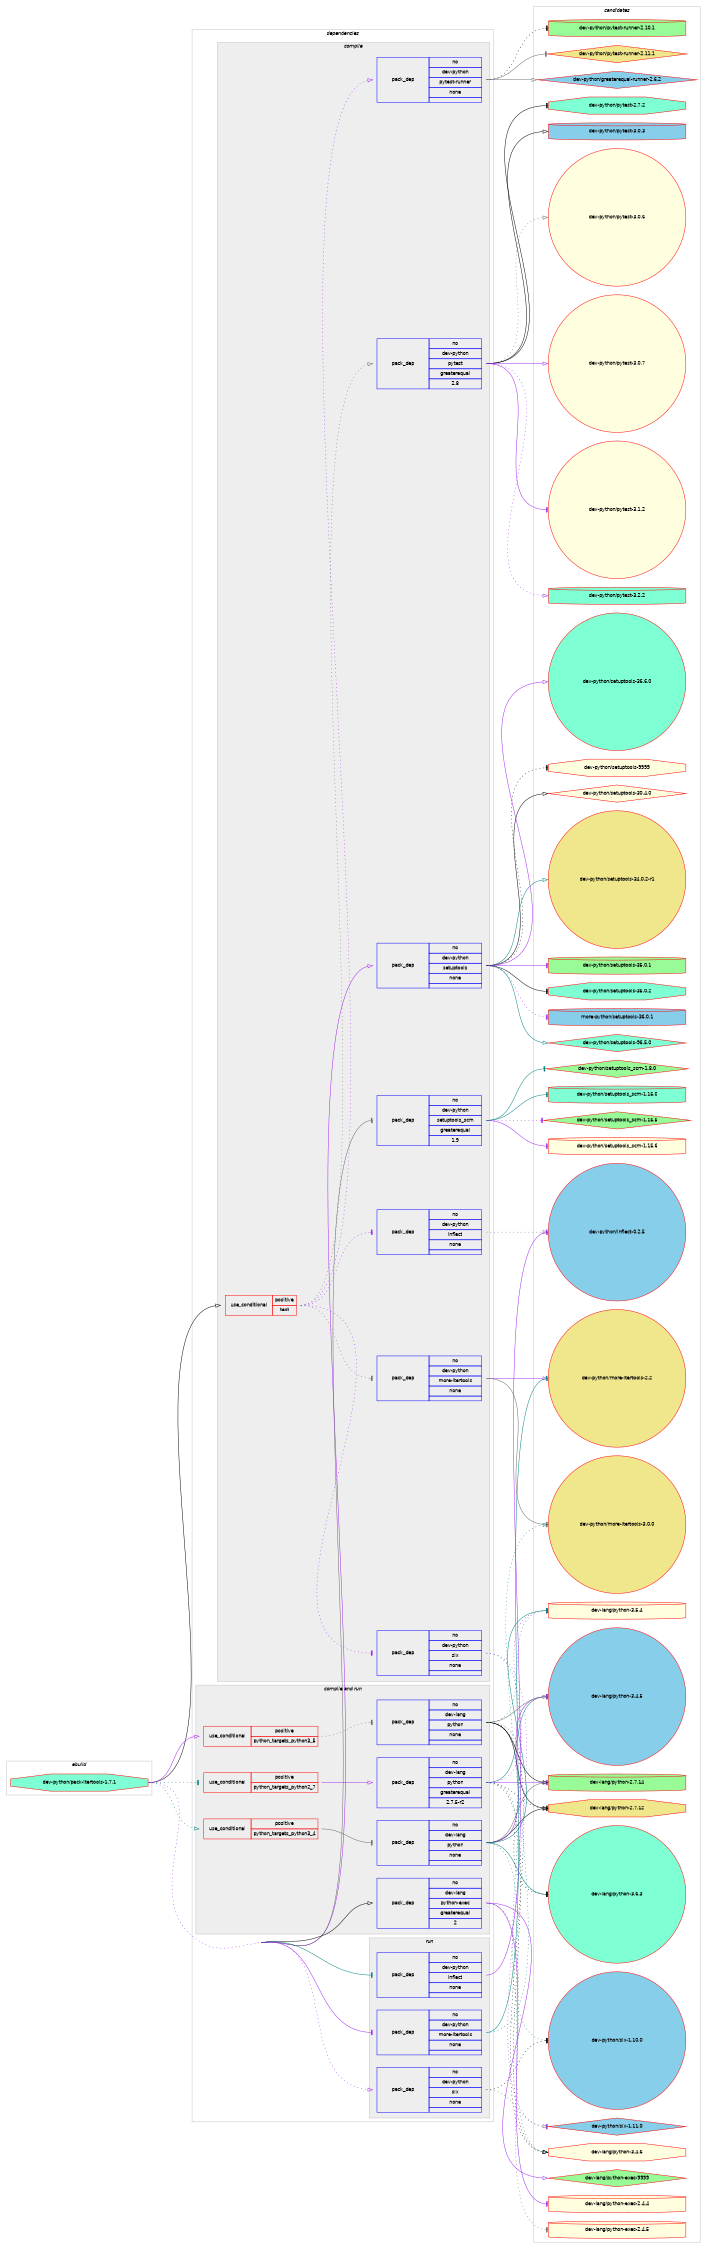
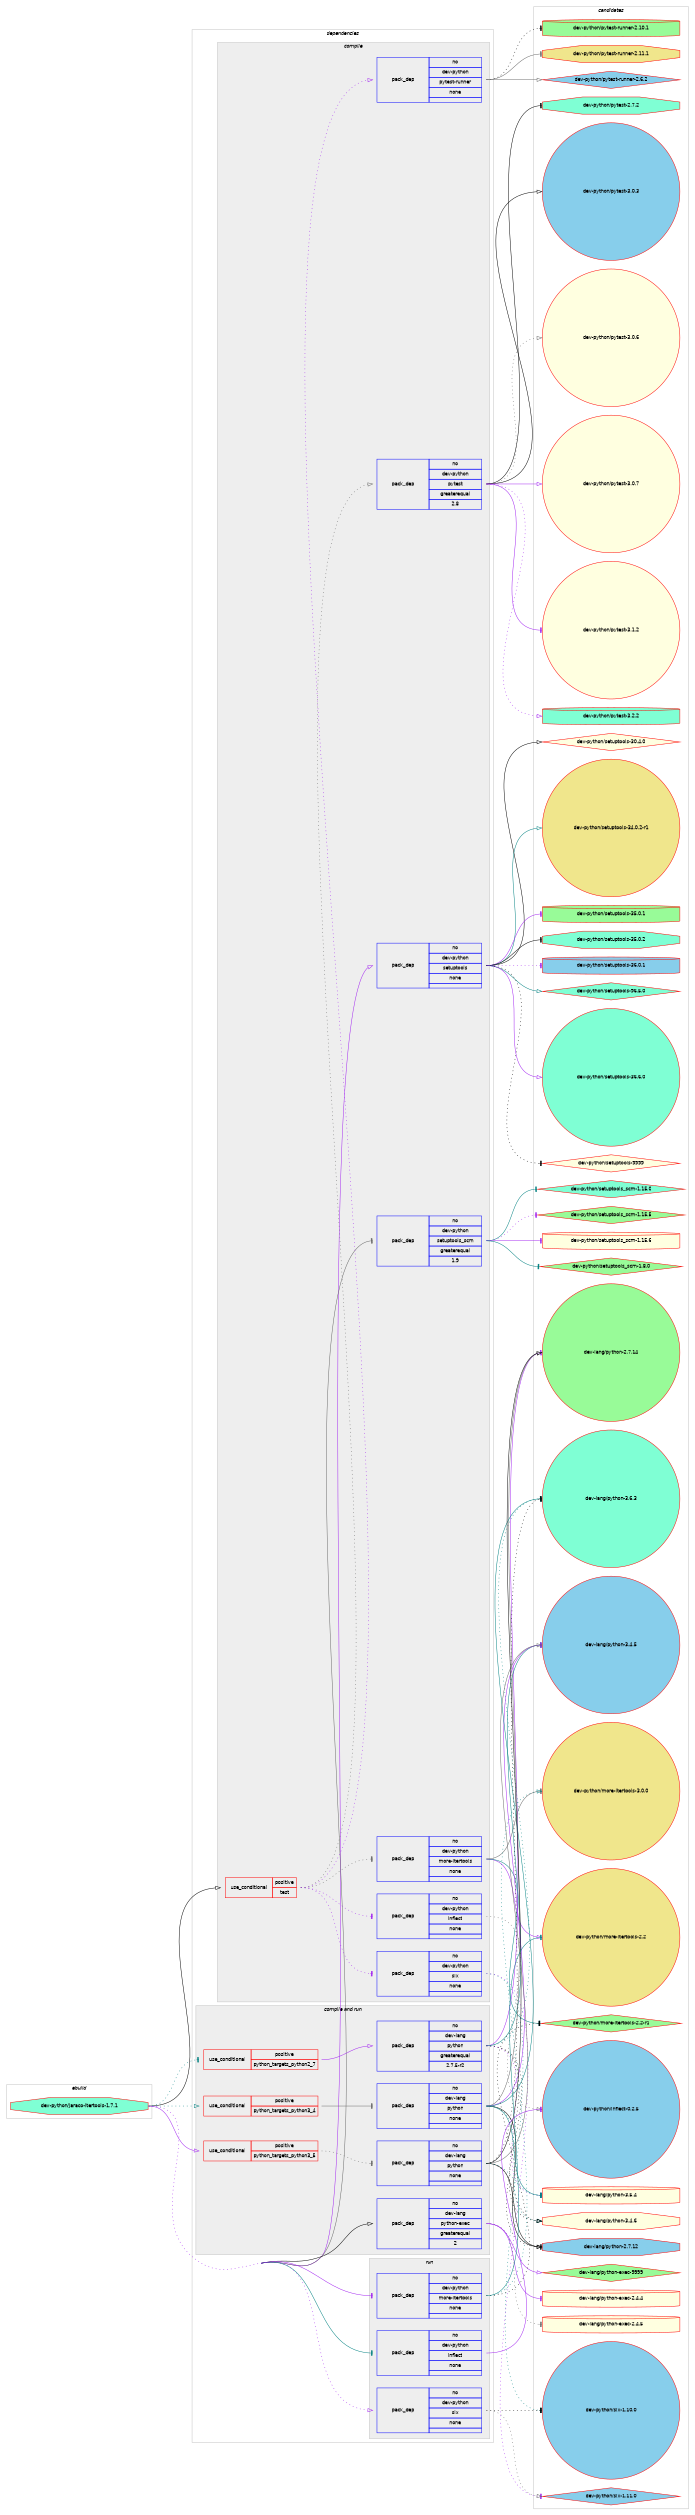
  digraph {
    compound=true
    concentrate=true
    fontname=Helvetica
    fontsize=10
    newrank=true
    rankdir=LR
    ranksep=1.5
    node [color=red fontname=Helvetica fontsize=10 shape=none style=filled]
    edge [arrowhead=tee color=purple headport=w style=solid tailport=e weight=100]
-   n1 [fillcolor=aquamarine label="dev-python/pack-itertools-1.7.1" shape=octagon width=4]
+   n1 [fillcolor=aquamarine label="dev-python/jaraco-itertools-1.7.1" shape=octagon width=4]
    n2 [color=blue label=<<TABLE BORDER="0" CELLBORDER="1" CELLSPACING="0" CELLPADDING="4" WIDTH="220"><TR><TD ROWSPAN="6" CELLPADDING="30">pack_dep</TD></TR><TR><TD WIDTH="110">no</TD></TR><TR><TD>dev-python</TD></TR><TR><TD>six</TD></TR><TR><TD>none</TD></TR><TR><TD></TD></TR></TABLE>> style=""]
    n3 [color=blue label=<<TABLE BORDER="0" CELLBORDER="1" CELLSPACING="0" CELLPADDING="4" WIDTH="220"><TR><TD ROWSPAN="6" CELLPADDING="30">pack_dep</TD></TR><TR><TD WIDTH="110">no</TD></TR><TR><TD>dev-python</TD></TR><TR><TD>inflect</TD></TR><TR><TD>none</TD></TR><TR><TD></TD></TR></TABLE>> style=""]
    n4 [color=blue label=<<TABLE BORDER="0" CELLBORDER="1" CELLSPACING="0" CELLPADDING="4" WIDTH="220"><TR><TD ROWSPAN="6" CELLPADDING="30">pack_dep</TD></TR><TR><TD WIDTH="110">no</TD></TR><TR><TD>dev-python</TD></TR><TR><TD>more-itertools</TD></TR><TR><TD>none</TD></TR><TR><TD></TD></TR></TABLE>> style=""]
    n5 [color=blue label=<<TABLE BORDER="0" CELLBORDER="1" CELLSPACING="0" CELLPADDING="4" WIDTH="220"><TR><TD ROWSPAN="6" CELLPADDING="30">pack_dep</TD></TR><TR><TD WIDTH="110">no</TD></TR><TR><TD>dev-python</TD></TR><TR><TD>pytest</TD></TR><TR><TD>greaterequal</TD></TR><TR><TD>2.8</TD></TR></TABLE>> style=""]
    n6 [color=blue label=<<TABLE BORDER="0" CELLBORDER="1" CELLSPACING="0" CELLPADDING="4" WIDTH="220"><TR><TD ROWSPAN="6" CELLPADDING="30">pack_dep</TD></TR><TR><TD WIDTH="110">no</TD></TR><TR><TD>dev-python</TD></TR><TR><TD>pytest-runner</TD></TR><TR><TD>none</TD></TR><TR><TD></TD></TR></TABLE>> style=""]
    n7 [label=<<TABLE BORDER="0" CELLBORDER="1" CELLSPACING="0" CELLPADDING="4"><TR><TD ROWSPAN="3" CELLPADDING="10">use_conditional</TD></TR><TR><TD>positive</TD></TR><TR><TD>test</TD></TR></TABLE>> style=""]
    n8 [color=blue label=<<TABLE BORDER="0" CELLBORDER="1" CELLSPACING="0" CELLPADDING="4" WIDTH="220"><TR><TD ROWSPAN="6" CELLPADDING="30">pack_dep</TD></TR><TR><TD WIDTH="110">no</TD></TR><TR><TD>dev-python</TD></TR><TR><TD>setuptools</TD></TR><TR><TD>none</TD></TR><TR><TD></TD></TR></TABLE>> style=""]
    n9 [color=blue label=<<TABLE BORDER="0" CELLBORDER="1" CELLSPACING="0" CELLPADDING="4" WIDTH="220"><TR><TD ROWSPAN="6" CELLPADDING="30">pack_dep</TD></TR><TR><TD WIDTH="110">no</TD></TR><TR><TD>dev-python</TD></TR><TR><TD>setuptools_scm</TD></TR><TR><TD>greaterequal</TD></TR><TR><TD>1.9</TD></TR></TABLE>> style=""]
    n10 [color=blue label=<<TABLE BORDER="0" CELLBORDER="1" CELLSPACING="0" CELLPADDING="4" WIDTH="220"><TR><TD ROWSPAN="6" CELLPADDING="30">pack_dep</TD></TR><TR><TD WIDTH="110">no</TD></TR><TR><TD>dev-lang</TD></TR><TR><TD>python</TD></TR><TR><TD>greaterequal</TD></TR><TR><TD>2.7.5-r2</TD></TR></TABLE>> style=""]
    n11 [label=<<TABLE BORDER="0" CELLBORDER="1" CELLSPACING="0" CELLPADDING="4"><TR><TD ROWSPAN="3" CELLPADDING="10">use_conditional</TD></TR><TR><TD>positive</TD></TR><TR><TD>python_targets_python2_7</TD></TR></TABLE>> style=""]
    n12 [color=blue label=<<TABLE BORDER="0" CELLBORDER="1" CELLSPACING="0" CELLPADDING="4" WIDTH="220"><TR><TD ROWSPAN="6" CELLPADDING="30">pack_dep</TD></TR><TR><TD WIDTH="110">no</TD></TR><TR><TD>dev-lang</TD></TR><TR><TD>python</TD></TR><TR><TD>none</TD></TR><TR><TD></TD></TR></TABLE>> style=""]
    n13 [label=<<TABLE BORDER="0" CELLBORDER="1" CELLSPACING="0" CELLPADDING="4"><TR><TD ROWSPAN="3" CELLPADDING="10">use_conditional</TD></TR><TR><TD>positive</TD></TR><TR><TD>python_targets_python3_4</TD></TR></TABLE>> style=""]
    n14 [color=blue label=<<TABLE BORDER="0" CELLBORDER="1" CELLSPACING="0" CELLPADDING="4" WIDTH="220"><TR><TD ROWSPAN="6" CELLPADDING="30">pack_dep</TD></TR><TR><TD WIDTH="110">no</TD></TR><TR><TD>dev-lang</TD></TR><TR><TD>python</TD></TR><TR><TD>none</TD></TR><TR><TD></TD></TR></TABLE>> style=""]
    n15 [label=<<TABLE BORDER="0" CELLBORDER="1" CELLSPACING="0" CELLPADDING="4"><TR><TD ROWSPAN="3" CELLPADDING="10">use_conditional</TD></TR><TR><TD>positive</TD></TR><TR><TD>python_targets_python3_5</TD></TR></TABLE>> style=""]
    n16 [color=blue label=<<TABLE BORDER="0" CELLBORDER="1" CELLSPACING="0" CELLPADDING="4" WIDTH="220"><TR><TD ROWSPAN="6" CELLPADDING="30">pack_dep</TD></TR><TR><TD WIDTH="110">no</TD></TR><TR><TD>dev-lang</TD></TR><TR><TD>python-exec</TD></TR><TR><TD>greaterequal</TD></TR><TR><TD>2</TD></TR></TABLE>> style=""]
    n17 [color=blue label=<<TABLE BORDER="0" CELLBORDER="1" CELLSPACING="0" CELLPADDING="4" WIDTH="220"><TR><TD ROWSPAN="6" CELLPADDING="30">pack_dep</TD></TR><TR><TD WIDTH="110">no</TD></TR><TR><TD>dev-python</TD></TR><TR><TD>inflect</TD></TR><TR><TD>none</TD></TR><TR><TD></TD></TR></TABLE>> style=""]
    n18 [color=blue label=<<TABLE BORDER="0" CELLBORDER="1" CELLSPACING="0" CELLPADDING="4" WIDTH="220"><TR><TD ROWSPAN="6" CELLPADDING="30">pack_dep</TD></TR><TR><TD WIDTH="110">no</TD></TR><TR><TD>dev-python</TD></TR><TR><TD>more-itertools</TD></TR><TR><TD>none</TD></TR><TR><TD></TD></TR></TABLE>> style=""]
    n19 [color=blue label=<<TABLE BORDER="0" CELLBORDER="1" CELLSPACING="0" CELLPADDING="4" WIDTH="220"><TR><TD ROWSPAN="6" CELLPADDING="30">pack_dep</TD></TR><TR><TD WIDTH="110">no</TD></TR><TR><TD>dev-python</TD></TR><TR><TD>six</TD></TR><TR><TD>none</TD></TR><TR><TD></TD></TR></TABLE>> style=""]
    n20 [fillcolor=skyblue label="dev-python/six-1.10.0" shape=circle width=4]
    n21 [fillcolor=skyblue label="dev-python/six-1.11.0" shape=diamond width=4]
    n22 [fillcolor=skyblue label="dev-python/inflect-0.2.5" shape=circle width=4]
    n23 [fillcolor=khaki label="dev-python/more-itertools-2.2" shape=circle width=4]
+   n24 [fillcolor=palegreen label="dev-python/more-itertools-2.2-r1" shape=diamond width=4]
    n25 [fillcolor=khaki label="dev-python/more-itertools-3.0.0" shape=circle width=4]
    n26 [fillcolor=aquamarine label="dev-python/pytest-2.7.2" shape=octagon width=4]
-   n27 [fillcolor=skyblue label="dev-python/pytest-3.0.3" shape=cylinder width=4]
+   n27 [fillcolor=skyblue label="dev-python/pytest-3.0.3" shape=circle width=4]
    n28 [fillcolor=lightyellow label="dev-python/pytest-3.0.6" shape=circle width=4]
    n29 [fillcolor=lightyellow label="dev-python/pytest-3.0.7" shape=circle width=4]
    n30 [fillcolor=lightyellow label="dev-python/pytest-3.1.2" shape=circle width=4]
    n31 [fillcolor=aquamarine label="dev-python/pytest-3.2.2" shape=cylinder width=4]
    n32 [fillcolor=palegreen label="dev-python/pytest-runner-2.10.1" shape=cylinder width=4]
-   n33 [fillcolor=khaki label="dev-python/pytest-runner-2.11.1" shape=diamond width=4]
-   n34 [fillcolor=skyblue label="dev-python/greaterequal-runner-2.6.2" shape=diamond width=4]
+   n33 [fillcolor=khaki label="dev-python/pytest-runner-2.11.1" shape=octagon width=4]
+   n34 [fillcolor=skyblue label="dev-python/pytest-runner-2.6.2" shape=diamond width=4]
    n35 [fillcolor=lightyellow label="dev-python/setuptools-30.4.0" shape=diamond width=4]
    n36 [fillcolor=khaki label="dev-python/setuptools-34.0.2-r1" shape=circle width=4]
    n37 [fillcolor=palegreen label="dev-python/setuptools-35.0.1" shape=cylinder width=4]
    n38 [fillcolor=aquamarine label="dev-python/setuptools-35.0.2" shape=octagon width=4]
-   n39 [fillcolor=skyblue label="more-python/setuptools-36.0.1" shape=cylinder width=4]
+   n39 [fillcolor=skyblue label="dev-python/setuptools-36.0.1" shape=cylinder width=4]
    n40 [fillcolor=aquamarine label="dev-python/setuptools-96.5.0" shape=diamond width=4]
    n41 [fillcolor=aquamarine label="dev-python/setuptools-36.6.0" shape=circle width=4]
-   n42 [fillcolor=lightyellow label="dev-python/setuptools-9999" shape=octagon width=4]
-   n43 [fillcolor=aquamarine label="dev-python/setuptools_scm-1.15.0" shape=cylinder width=4]
+   n42 [fillcolor=lightyellow label="dev-python/setuptools-9999" shape=diamond width=4]
+   n43 [fillcolor=aquamarine label="dev-python/setuptools_scm-1.15.0" shape=diamond width=4]
    n44 [fillcolor=palegreen label="dev-python/setuptools_scm-1.15.5" shape=diamond width=4]
    n45 [fillcolor=lightyellow label="dev-python/setuptools_scm-1.15.6" shape=cylinder width=4]
    n46 [fillcolor=palegreen label="dev-python/setuptools_scm-1.8.0" shape=diamond width=4]
-   n47 [fillcolor=khaki label="dev-lang/python-2.7.12" shape=octagon width=4]
-   n48 [fillcolor=palegreen label="dev-lang/python-2.7.14" shape=cylinder width=4]
+   n47 [fillcolor=skyblue label="dev-lang/python-2.7.12" shape=octagon width=4]
+   n48 [fillcolor=palegreen label="dev-lang/python-2.7.14" shape=circle width=4]
    n49 [fillcolor=skyblue label="dev-lang/python-3.4.5" shape=circle width=4]
    n50 [fillcolor=lightyellow label="dev-lang/python-3.4.6" shape=octagon width=4]
    n51 [fillcolor=lightyellow label="dev-lang/python-3.5.4" shape=cylinder width=4]
    n52 [fillcolor=aquamarine label="dev-lang/python-3.6.3" shape=circle width=4]
    n53 [fillcolor=lightyellow label="dev-lang/python-exec-2.4.4" shape=cylinder width=4]
    n54 [fillcolor=lightyellow label="dev-lang/python-exec-2.4.5" shape=cylinder width=4]
    n55 [fillcolor=palegreen label="dev-lang/python-exec-9999" shape=diamond width=4]
    subgraph cluster_1 {
      color=gray
      label=<<i>dependencies</i>>
      subgraph cluster_2 {
        color=gray
        fillcolor="#eeeeee"
        label=<<i>compile</i>>
        style=filled
        subgraph sub_3 {
          color=gray
          fillcolor="#eeeeee"
          label=<<i>compile</i>>
          style=filled
          n7
          subgraph sub_4 {
            color=gray
            fillcolor="#eeeeee"
            label=<<i>compile</i>>
            style=filled
            n2
          }
          subgraph sub_5 {
            color=gray
            fillcolor="#eeeeee"
            label=<<i>compile</i>>
            style=filled
            n3
          }
          subgraph sub_6 {
            color=gray
            fillcolor="#eeeeee"
            label=<<i>compile</i>>
            style=filled
            n4
          }
          subgraph sub_7 {
            color=gray
            fillcolor="#eeeeee"
            label=<<i>compile</i>>
            style=filled
            n5
          }
          subgraph sub_8 {
            color=gray
            fillcolor="#eeeeee"
            label=<<i>compile</i>>
            style=filled
            n6
          }
        }
        subgraph sub_9 {
          color=gray
          fillcolor="#eeeeee"
          label=<<i>compile</i>>
          style=filled
          n8
        }
        subgraph sub_10 {
          color=gray
          fillcolor="#eeeeee"
          label=<<i>compile</i>>
          style=filled
          n9
        }
      }
      subgraph cluster_11 {
        color=gray
        fillcolor="#eeeeee"
        label=<<i>compile and run</i>>
        style=filled
        subgraph sub_12 {
          color=gray
          fillcolor="#eeeeee"
          label=<<i>compile and run</i>>
          style=filled
          n11
          subgraph sub_13 {
            color=gray
            fillcolor="#eeeeee"
            label=<<i>compile and run</i>>
            style=filled
            n10
          }
        }
        subgraph sub_14 {
          color=gray
          fillcolor="#eeeeee"
          label=<<i>compile and run</i>>
          style=filled
          n13
          subgraph sub_15 {
            color=gray
            fillcolor="#eeeeee"
            label=<<i>compile and run</i>>
            style=filled
            n12
          }
        }
        subgraph sub_16 {
          color=gray
          fillcolor="#eeeeee"
          label=<<i>compile and run</i>>
          style=filled
          n15
          subgraph sub_17 {
            color=gray
            fillcolor="#eeeeee"
            label=<<i>compile and run</i>>
            style=filled
            n14
          }
        }
        subgraph sub_18 {
          color=gray
          fillcolor="#eeeeee"
          label=<<i>compile and run</i>>
          style=filled
          n16
        }
      }
      subgraph cluster_19 {
        color=gray
        fillcolor="#eeeeee"
        label=<<i>run</i>>
        style=filled
        subgraph sub_20 {
          color=gray
          fillcolor="#eeeeee"
          label=<<i>run</i>>
          style=filled
          n17
        }
        subgraph sub_21 {
          color=gray
          fillcolor="#eeeeee"
          label=<<i>run</i>>
          style=filled
          n18
        }
        subgraph sub_22 {
          color=gray
          fillcolor="#eeeeee"
          label=<<i>run</i>>
          style=filled
          n19
        }
      }
    }
    subgraph cluster_23 {
      color=gray
      label=<<i>ebuild</i>>
      rank=same
      n1
    }
    subgraph cluster_24 {
      color=gray
      label=<<i>candidates</i>>
      rank=same
      subgraph sub_25 {
        color=black
        label=<<i>candidates</i>>
        nodesep=1
        rank=same
        n20
        n21
      }
      subgraph sub_26 {
        color=black
        label=<<i>candidates</i>>
        nodesep=1
        rank=same
        n22
      }
      subgraph sub_27 {
        color=black
        label=<<i>candidates</i>>
        nodesep=1
        rank=same
        n23
+       n24
        n25
      }
      subgraph sub_28 {
        color=black
        label=<<i>candidates</i>>
        nodesep=1
        rank=same
        n26
        n27
        n28
        n29
        n30
        n31
      }
      subgraph sub_29 {
        color=black
        label=<<i>candidates</i>>
        nodesep=1
        rank=same
        n32
        n33
        n34
      }
      subgraph sub_30 {
        color=black
        label=<<i>candidates</i>>
        nodesep=1
        rank=same
        n35
        n36
        n37
        n38
        n39
        n40
        n41
        n42
      }
      subgraph sub_31 {
        color=black
        label=<<i>candidates</i>>
        nodesep=1
        rank=same
        n43
        n44
        n45
        n46
      }
      subgraph sub_32 {
        color=black
        label=<<i>candidates</i>>
        nodesep=1
        rank=same
        n47
        n48
        n49
        n50
        n51
        n52
      }
      subgraph sub_33 {
        color=black
        label=<<i>candidates</i>>
        nodesep=1
        rank=same
        n47
        n48
        n49
        n50
        n51
        n52
      }
      subgraph sub_34 {
        color=black
        label=<<i>candidates</i>>
        nodesep=1
        rank=same
        n47
        n48
        n49
        n50
        n51
        n52
      }
      subgraph sub_35 {
        color=black
        label=<<i>candidates</i>>
        nodesep=1
        rank=same
        n53
        n54
        n55
      }
      subgraph sub_36 {
        color=black
        label=<<i>candidates</i>>
        nodesep=1
        rank=same
        n22
      }
      subgraph sub_37 {
        color=black
        label=<<i>candidates</i>>
        nodesep=1
        rank=same
        n23
+       n24
        n25
      }
      subgraph sub_38 {
        color=black
        label=<<i>candidates</i>>
        nodesep=1
        rank=same
        n20
        n21
      }
    }
    n1 -> n7 [arrowhead=onormal color=black weight=20]
    n1 -> n8 [arrowhead=onormal weight=20]
    n1 -> n9 [color=gray40 weight=20]
    n1 -> n11 [color=teal style=dotted weight=20]
    n1 -> n13 [arrowhead=onormal color=teal style=dotted weight=20]
    n1 -> n15 [arrowhead=onormal weight=20]
    n1 -> n16 [arrowhead=onormal color=black weight=20]
    n1 -> n17 [color=teal weight=20]
    n1 -> n18 [weight=20]
    n1 -> n19 [arrowhead=onormal style=dotted weight=20]
    n2 -> n20 [color=teal style=dotted]
    n2 -> n21 [style=dotted]
    n3 -> n22 [arrowhead=onormal color=gray40 style=dotted]
    n4 -> n23 [arrowhead=onormal]
+   n4 -> n24 [color=teal]
    n4 -> n25 [color=gray40]
    n5 -> n26 [color=black]
    n5 -> n27 [arrowhead=onormal color=black]
    n5 -> n28 [arrowhead=onormal color=gray40 style=dotted]
    n5 -> n29 [arrowhead=onormal]
    n5 -> n30
    n5 -> n31 [arrowhead=onormal style=dotted]
    n6 -> n32 [color=black style=dotted]
    n6 -> n33 [color=gray40]
    n6 -> n34 [arrowhead=onormal color=gray40]
    n7 -> n2 [style=dotted weight=20]
    n7 -> n3 [style=dotted weight=20]
    n7 -> n4 [color=gray40 style=dotted weight=20]
    n7 -> n5 [arrowhead=onormal color=gray40 style=dotted weight=20]
    n7 -> n6 [arrowhead=onormal style=dotted weight=20]
    n8 -> n35 [arrowhead=onormal color=black]
    n8 -> n36 [arrowhead=onormal color=teal]
    n8 -> n37
    n8 -> n38 [color=black]
    n8 -> n39 [style=dotted]
    n8 -> n40 [arrowhead=onormal color=teal]
    n8 -> n41 [arrowhead=onormal]
    n8 -> n42 [color=black style=dotted]
    n9 -> n43 [color=teal]
    n9 -> n44 [style=dotted]
    n9 -> n45
    n9 -> n46 [color=teal]
    n10 -> n47 [arrowhead=onormal color=black style=dotted]
    n10 -> n48
    n10 -> n49 [color=teal]
    n10 -> n50 [arrowhead=onormal color=black style=dotted]
    n10 -> n51 [style=dotted]
    n10 -> n52 [color=teal style=dotted]
    n11 -> n10 [arrowhead=onormal weight=20]
    n12 -> n47 [arrowhead=onormal color=black]
    n12 -> n48 [arrowhead=onormal color=gray40]
    n12 -> n49
    n12 -> n50 [arrowhead=onormal color=teal style=dotted]
    n12 -> n51 [color=teal]
    n12 -> n52 [color=teal]
    n13 -> n12 [color=gray40 weight=20]
    n14 -> n47 [color=black]
    n14 -> n48 [arrowhead=onormal color=black]
    n14 -> n49 [arrowhead=onormal color=gray40]
    n14 -> n50 [arrowhead=onormal color=black style=dotted]
    n14 -> n51 [color=teal style=dotted]
    n14 -> n52 [color=black style=dotted]
    n15 -> n14 [color=gray40 style=dotted weight=20]
    n16 -> n53
    n16 -> n54 [color=gray40 style=dotted]
    n16 -> n55 [arrowhead=onormal]
    n17 -> n22
    n18 -> n23 [color=teal]
+   n18 -> n24 [color=black style=dotted]
    n18 -> n25 [arrowhead=onormal color=teal style=dotted]
    n19 -> n20 [color=black style=dotted]
    n19 -> n21 [arrowhead=onormal color=gray40 style=dotted]
  }
